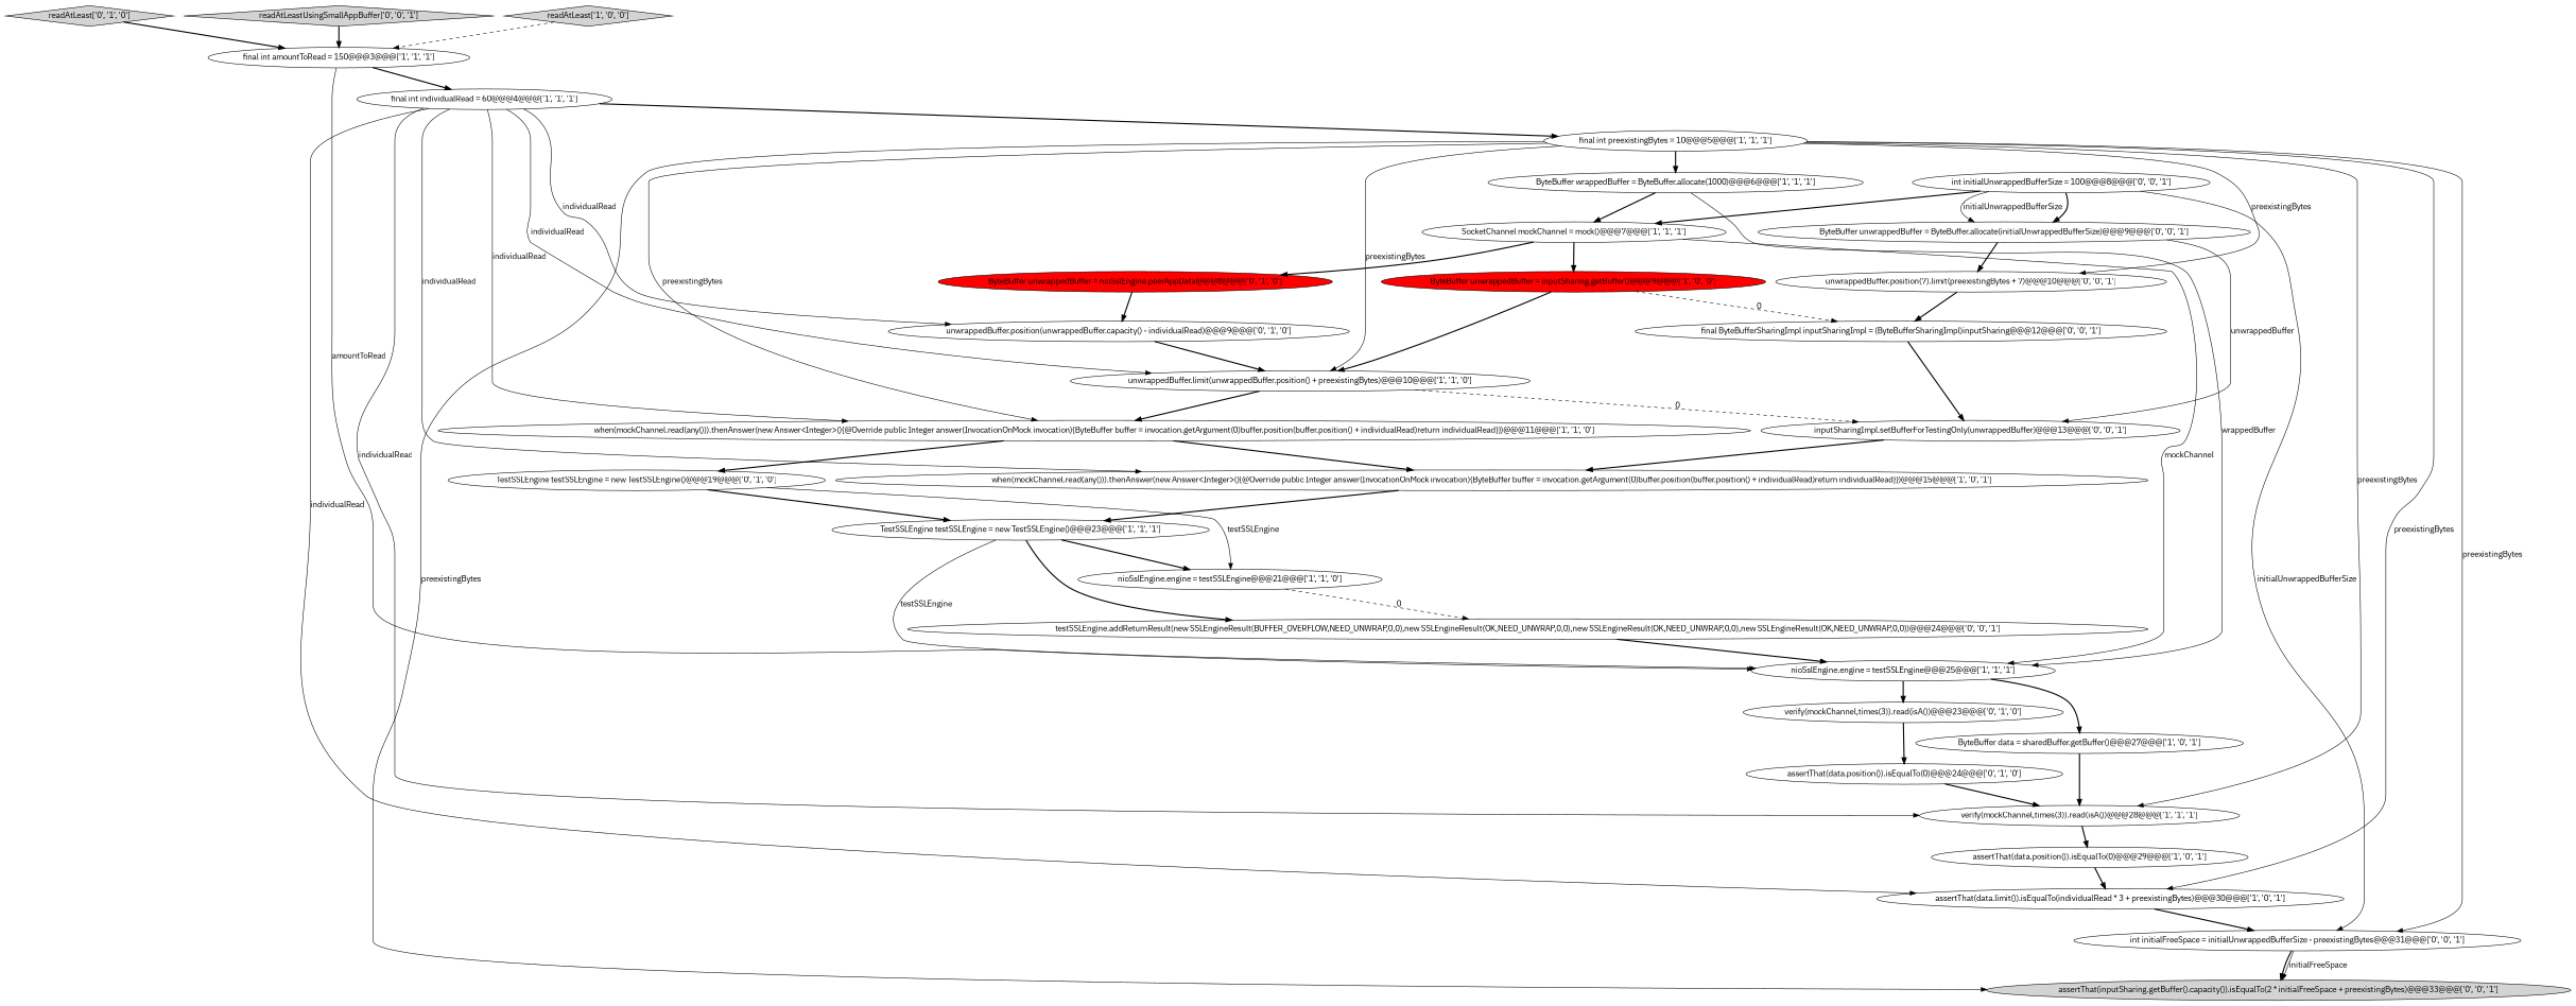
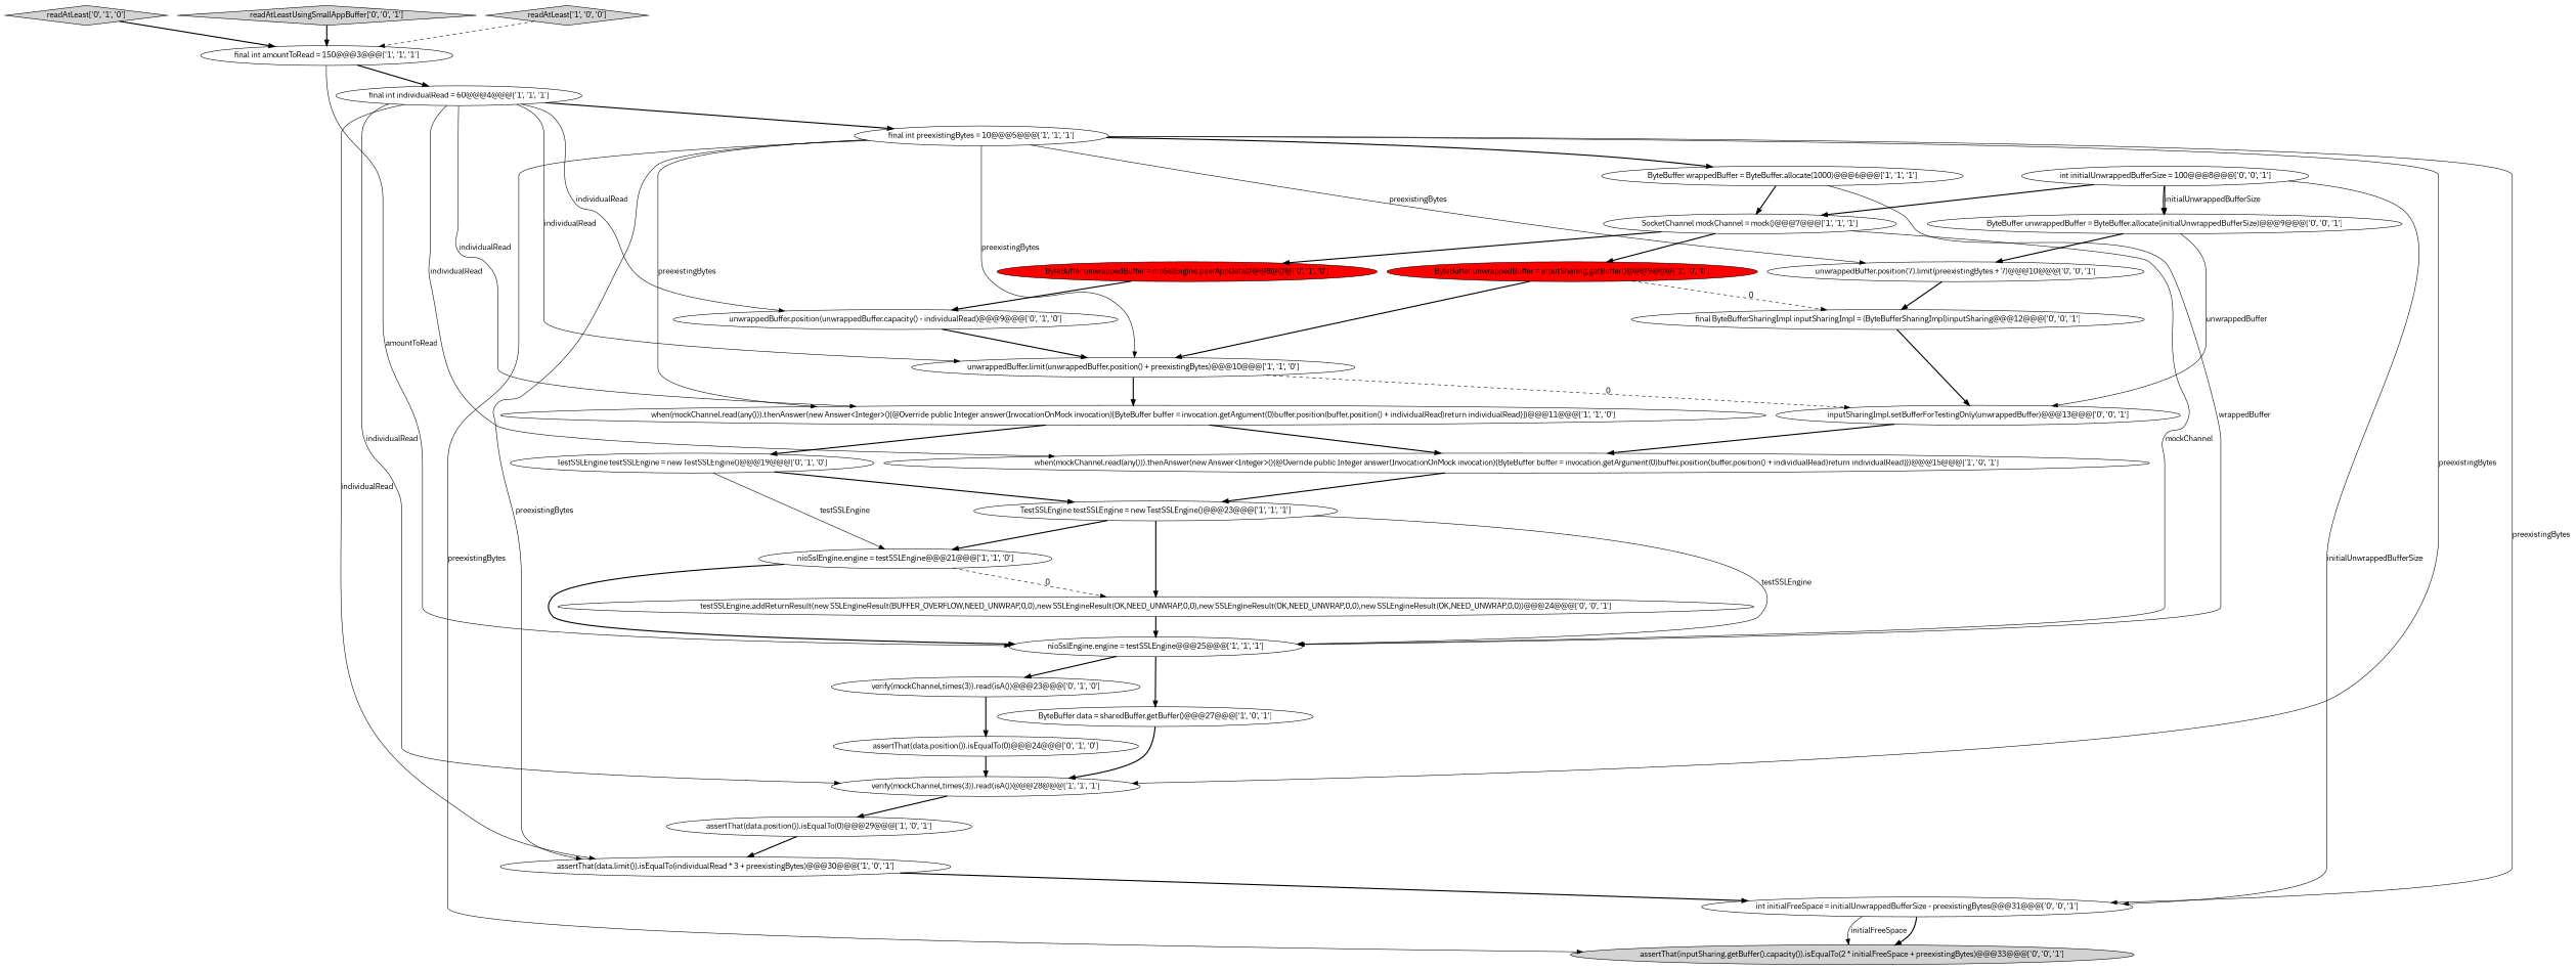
  digraph {
    fontname="IBM Plex Sans"
    node [fillcolor=white fontname="IBM Plex Sans" shape=ellipse style=filled]
    edge [fontname="IBM Plex Sans" style=bold]
    n1 [fillcolor=lightgray label="assertThat(inputSharing.getBuffer().capacity()).isEqualTo(2 * initialFreeSpace + preexistingBytes)@@@33@@@['0', '0', '1']"]
    n2 [label="assertThat(data.position()).isEqualTo(0)@@@24@@@['0', '1', '0']"]
    n3 [label="verify(mockChannel,times(3)).read(isA())@@@28@@@['1', '1', '1']"]
    n4 [label="assertThat(data.position()).isEqualTo(0)@@@29@@@['1', '0', '1']"]
    n5 [label="unwrappedBuffer.position(unwrappedBuffer.capacity() - individualRead)@@@9@@@['0', '1', '0']"]
    n6 [label="unwrappedBuffer.limit(unwrappedBuffer.position() + preexistingBytes)@@@10@@@['1', '1', '0']"]
    n7 [label="inputSharingImpl.setBufferForTestingOnly(unwrappedBuffer)@@@13@@@['0', '0', '1']"]
    n8 [label="when(mockChannel.read(any())).thenAnswer(new Answer<Integer>(){@Override public Integer answer(InvocationOnMock invocation){ByteBuffer buffer = invocation.getArgument(0)buffer.position(buffer.position() + individualRead)return individualRead}})@@@11@@@['1', '1', '0']"]
    n9 [fillcolor=red label="ByteBuffer unwrappedBuffer = inputSharing.getBuffer()@@@9@@@['1', '0', '0']"]
    n10 [label="final ByteBufferSharingImpl inputSharingImpl = (ByteBufferSharingImpl)inputSharing@@@12@@@['0', '0', '1']"]
    n11 [label="assertThat(data.limit()).isEqualTo(individualRead * 3 + preexistingBytes)@@@30@@@['1', '0', '1']"]
    n12 [label="int initialFreeSpace = initialUnwrappedBufferSize - preexistingBytes@@@31@@@['0', '0', '1']"]
    n13 [fillcolor=lightgray label="readAtLeast['0', '1', '0']" shape=diamond]
    n14 [label="final int amountToRead = 150@@@3@@@['1', '1', '1']"]
    n15 [label="nioSslEngine.engine = testSSLEngine@@@25@@@['1', '1', '1']"]
    n16 [label="final int individualRead = 60@@@4@@@['1', '1', '1']"]
    n17 [label="verify(mockChannel,times(3)).read(isA())@@@23@@@['0', '1', '0']"]
    n18 [label="ByteBuffer data = sharedBuffer.getBuffer()@@@27@@@['1', '0', '1']"]
    n19 [label="nioSslEngine.engine = testSSLEngine@@@21@@@['1', '1', '0']"]
    n20 [label="testSSLEngine.addReturnResult(new SSLEngineResult(BUFFER_OVERFLOW,NEED_UNWRAP,0,0),new SSLEngineResult(OK,NEED_UNWRAP,0,0),new SSLEngineResult(OK,NEED_UNWRAP,0,0),new SSLEngineResult(OK,NEED_UNWRAP,0,0))@@@24@@@['0', '0', '1']"]
    n21 [label="ByteBuffer unwrappedBuffer = ByteBuffer.allocate(initialUnwrappedBufferSize)@@@9@@@['0', '0', '1']"]
    n22 [label="unwrappedBuffer.position(7).limit(preexistingBytes + 7)@@@10@@@['0', '0', '1']"]
    n23 [label="when(mockChannel.read(any())).thenAnswer(new Answer<Integer>(){@Override public Integer answer(InvocationOnMock invocation){ByteBuffer buffer = invocation.getArgument(0)buffer.position(buffer.position() + individualRead)return individualRead}})@@@15@@@['1', '0', '1']"]
    n24 [label="TestSSLEngine testSSLEngine = new TestSSLEngine()@@@23@@@['1', '1', '1']"]
    n25 [label="final int preexistingBytes = 10@@@5@@@['1', '1', '1']"]
    n26 [label="TestSSLEngine testSSLEngine = new TestSSLEngine()@@@19@@@['0', '1', '0']"]
    n27 [label="ByteBuffer wrappedBuffer = ByteBuffer.allocate(1000)@@@6@@@['1', '1', '1']"]
    n28 [label="int initialUnwrappedBufferSize = 100@@@8@@@['0', '0', '1']"]
    n29 [label="SocketChannel mockChannel = mock()@@@7@@@['1', '1', '1']"]
    n30 [fillcolor=lightgray label="readAtLeastUsingSmallAppBuffer['0', '0', '1']" shape=diamond]
    n31 [fillcolor=red label="ByteBuffer unwrappedBuffer = nioSslEngine.peerAppData@@@8@@@['0', '1', '0']"]
    n32 [fillcolor=lightgray label="readAtLeast['1', '0', '0']" shape=diamond]
    n2 -> n3
    n3 -> n4
    n4 -> n11
    n5 -> n6
    n6 -> n7 [label=0 style=dashed]
    n6 -> n8
    n7 -> n23
    n8 -> n23
    n8 -> n26
    n9 -> n6
    n9 -> n10 [label=0 style=dashed]
    n10 -> n7
    n11 -> n12
    n12 -> n1
    n12 -> n1 [label=initialFreeSpace style=solid]
    n13 -> n14
    n14 -> n15 [label=amountToRead style=solid]
    n14 -> n16
    n15 -> n17
    n15 -> n18
    n16 -> n3 [label=individualRead style=solid]
    n16 -> n5 [label=individualRead style=solid]
    n16 -> n6 [label=individualRead style=solid]
    n16 -> n8 [label=individualRead style=solid]
    n16 -> n11 [label=individualRead style=solid]
    n16 -> n23 [label=individualRead style=solid]
    n16 -> n25
    n17 -> n2
    n18 -> n3
+   n19 -> n15
    n19 -> n20 [label=0 style=dashed]
    n20 -> n15
    n21 -> n7 [label=unwrappedBuffer style=solid]
    n21 -> n22
    n22 -> n10
    n23 -> n24
    n24 -> n15 [label=testSSLEngine style=solid]
    n24 -> n19
    n24 -> n20
    n25 -> n1 [label=preexistingBytes style=solid]
    n25 -> n3 [label=preexistingBytes style=solid]
    n25 -> n6 [label=preexistingBytes style=solid]
    n25 -> n8 [label=preexistingBytes style=solid]
    n25 -> n11 [label=preexistingBytes style=solid]
    n25 -> n12 [label=preexistingBytes style=solid]
    n25 -> n22 [label=preexistingBytes style=solid]
    n25 -> n27
    n26 -> n19 [label=testSSLEngine style=solid]
    n26 -> n24
    n27 -> n15 [label=wrappedBuffer style=solid]
    n27 -> n29
    n28 -> n12 [label=initialUnwrappedBufferSize style=solid]
    n28 -> n21
    n28 -> n21 [label=initialUnwrappedBufferSize style=solid]
    n28 -> n29
    n29 -> n9
    n29 -> n15 [label=mockChannel style=solid]
    n29 -> n31
    n30 -> n14
    n31 -> n5
    n32 -> n14 [style=dashed]
  }
